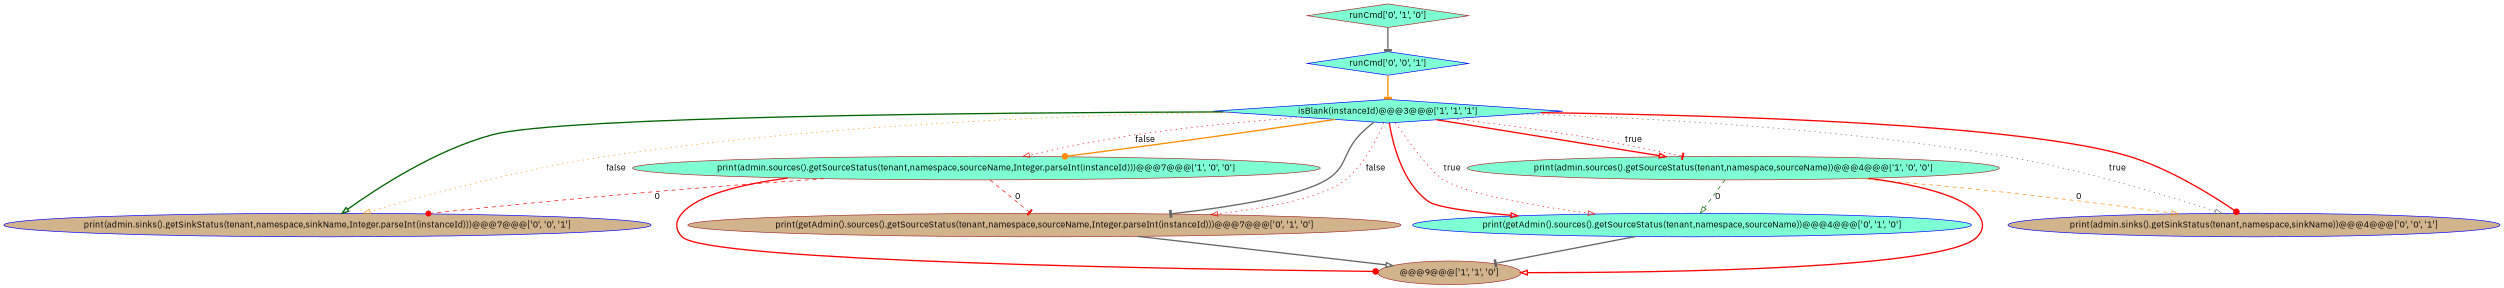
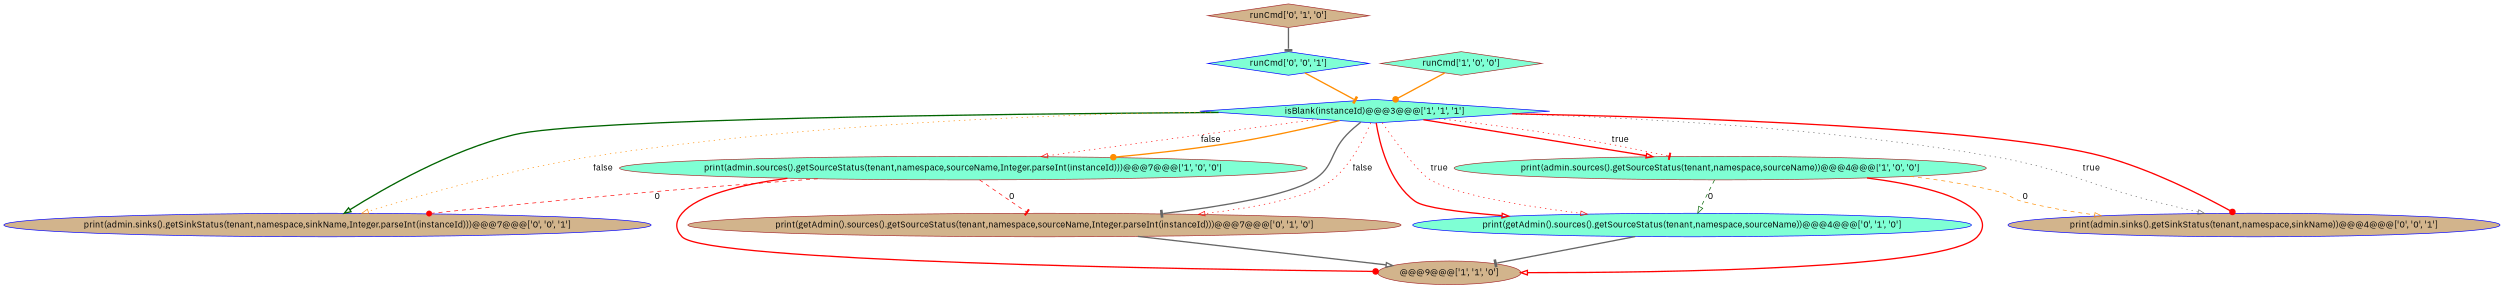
  digraph {
    fontname="IBM Plex Sans"
    node [color=brown fillcolor=aquamarine fontname="IBM Plex Sans" shape=ellipse style=filled]
    edge [arrowhead=onormal color=red fontname="IBM Plex Sans" style=bold]
    n1 [color=blue fillcolor=tan label="print(admin.sinks().getSinkStatus(tenant,namespace,sinkName,Integer.parseInt(instanceId)))@@@7@@@['0', '0', '1']"]
    n2 [color=blue label="isBlank(instanceId)@@@3@@@['1', '1', '1']" shape=diamond]
    n3 [fillcolor=tan label="print(getAdmin().sources().getSourceStatus(tenant,namespace,sourceName,Integer.parseInt(instanceId)))@@@7@@@['0', '1', '0']"]
    n4 [color=blue label="print(getAdmin().sources().getSourceStatus(tenant,namespace,sourceName))@@@4@@@['0', '1', '0']"]
    n5 [label="print(admin.sources().getSourceStatus(tenant,namespace,sourceName,Integer.parseInt(instanceId)))@@@7@@@['1', '0', '0']"]
    n6 [color=blue fillcolor=tan label="print(admin.sinks().getSinkStatus(tenant,namespace,sinkName))@@@4@@@['0', '0', '1']"]
    n7 [label="print(admin.sources().getSourceStatus(tenant,namespace,sourceName))@@@4@@@['1', '0', '0']"]
    n8 [fillcolor=tan label="@@@9@@@['1', '1', '0']"]
    n9 [color=blue label="runCmd['0', '0', '1']" shape=diamond]
-   n10 [label="runCmd['0', '1', '0']" shape=diamond]
+   n10 [fillcolor=tan label="runCmd['0', '1', '0']" shape=diamond]
+   n11 [label="runCmd['1', '0', '0']" shape=diamond]
    n2 -> n1 [color=darkgreen]
    n2 -> n1 [color=darkorange label=false style=dotted]
    n2 -> n3 [arrowhead=tee color=gray40]
    n2 -> n3 [label=false style=dotted]
    n2 -> n4
    n2 -> n4 [label=true style=dotted]
    n2 -> n5 [label=false style=dotted]
    n2 -> n5 [arrowhead=dot color=darkorange]
    n2 -> n6 [color=gray40 label=true style=dotted]
    n2 -> n6 [arrowhead=dot]
    n2 -> n7
    n2 -> n7 [arrowhead=tee label=true style=dotted]
    n3 -> n8 [color=gray40]
    n4 -> n8 [arrowhead=tee color=gray40]
    n5 -> n1 [arrowhead=dot label=0 style=dashed]
    n5 -> n3 [arrowhead=tee label=0 style=dashed]
    n5 -> n8 [arrowhead=dot]
    n7 -> n4 [color=darkgreen label=0 style=dashed]
    n7 -> n6 [color=darkorange label=0 style=dashed]
    n7 -> n8
    n9 -> n2 [arrowhead=tee color=darkorange]
    n10 -> n9 [arrowhead=tee color=gray40]
+   n11 -> n2 [arrowhead=dot color=darkorange]
  }
